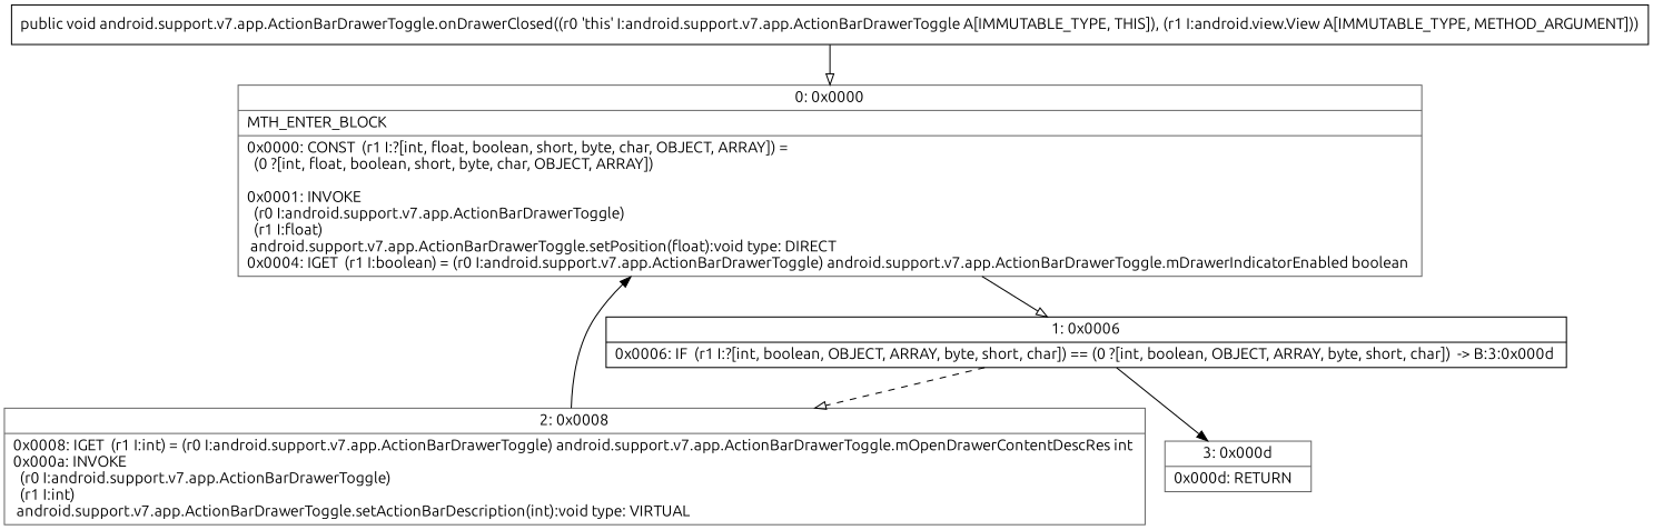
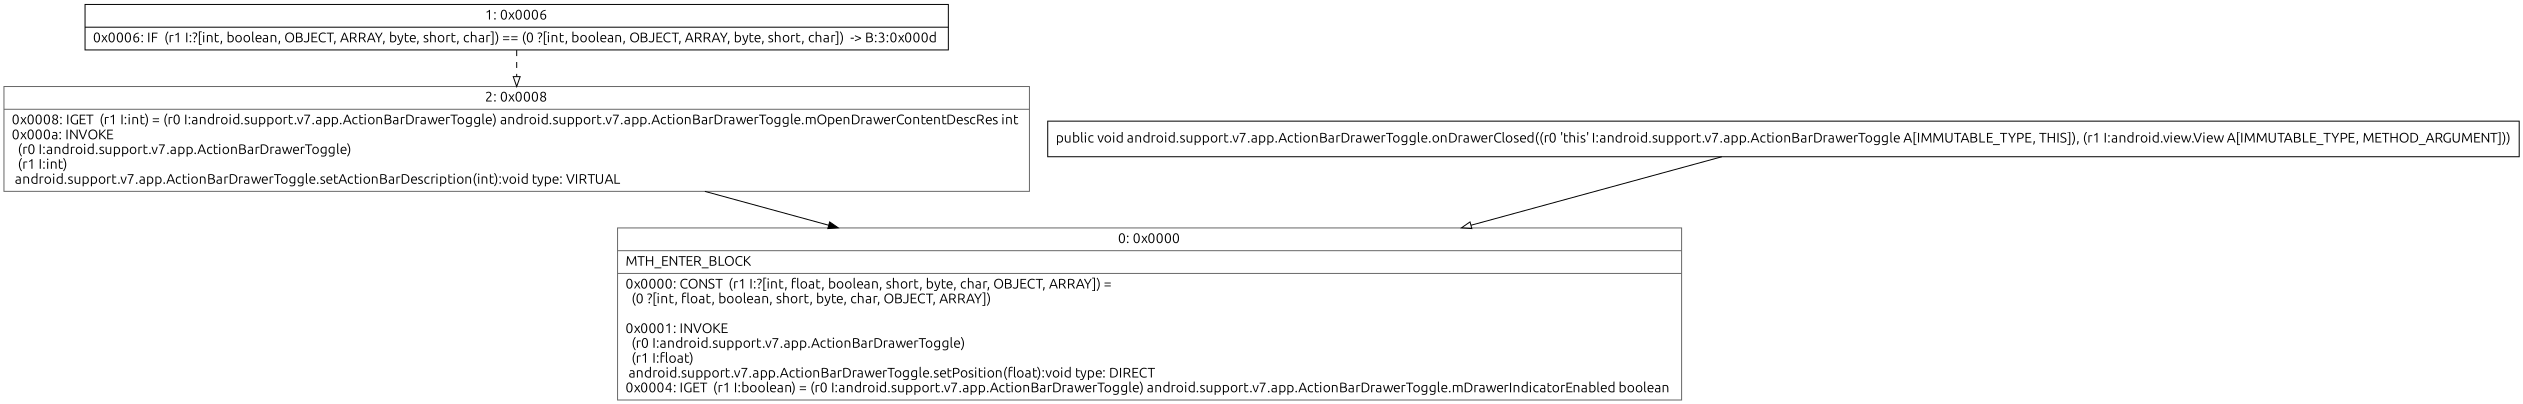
  digraph {
    fontname=Ubuntu
    node [color=gray40 fontname=Ubuntu shape=record]
    edge [arrowhead=onormal fontname=Ubuntu]
    n1 [label="{0\:\ 0x0000|MTH_ENTER_BLOCK\l|0x0000: CONST  (r1 I:?[int, float, boolean, short, byte, char, OBJECT, ARRAY]) = \l  (0 ?[int, float, boolean, short, byte, char, OBJECT, ARRAY])\l \l0x0001: INVOKE  \l  (r0 I:android.support.v7.app.ActionBarDrawerToggle)\l  (r1 I:float)\l android.support.v7.app.ActionBarDrawerToggle.setPosition(float):void type: DIRECT \l0x0004: IGET  (r1 I:boolean) = (r0 I:android.support.v7.app.ActionBarDrawerToggle) android.support.v7.app.ActionBarDrawerToggle.mDrawerIndicatorEnabled boolean \l}"]
    n2 [color=black label="{1\:\ 0x0006|0x0006: IF  (r1 I:?[int, boolean, OBJECT, ARRAY, byte, short, char]) == (0 ?[int, boolean, OBJECT, ARRAY, byte, short, char])  \-\> B:3:0x000d \l}"]
    n3 [label="{2\:\ 0x0008|0x0008: IGET  (r1 I:int) = (r0 I:android.support.v7.app.ActionBarDrawerToggle) android.support.v7.app.ActionBarDrawerToggle.mOpenDrawerContentDescRes int \l0x000a: INVOKE  \l  (r0 I:android.support.v7.app.ActionBarDrawerToggle)\l  (r1 I:int)\l android.support.v7.app.ActionBarDrawerToggle.setActionBarDescription(int):void type: VIRTUAL \l}"]
-   n4 [label="{3\:\ 0x000d|0x000d: RETURN   \l}"]
    n5 [color=black label="{public void android.support.v7.app.ActionBarDrawerToggle.onDrawerClosed((r0 'this' I:android.support.v7.app.ActionBarDrawerToggle A[IMMUTABLE_TYPE, THIS]), (r1 I:android.view.View A[IMMUTABLE_TYPE, METHOD_ARGUMENT])) }"]
-   n1 -> n2
    n2 -> n3 [style=dashed]
-   n2 -> n4 [arrowhead=normal]
    n3 -> n1 [arrowhead=normal]
    n5 -> n1
  }
